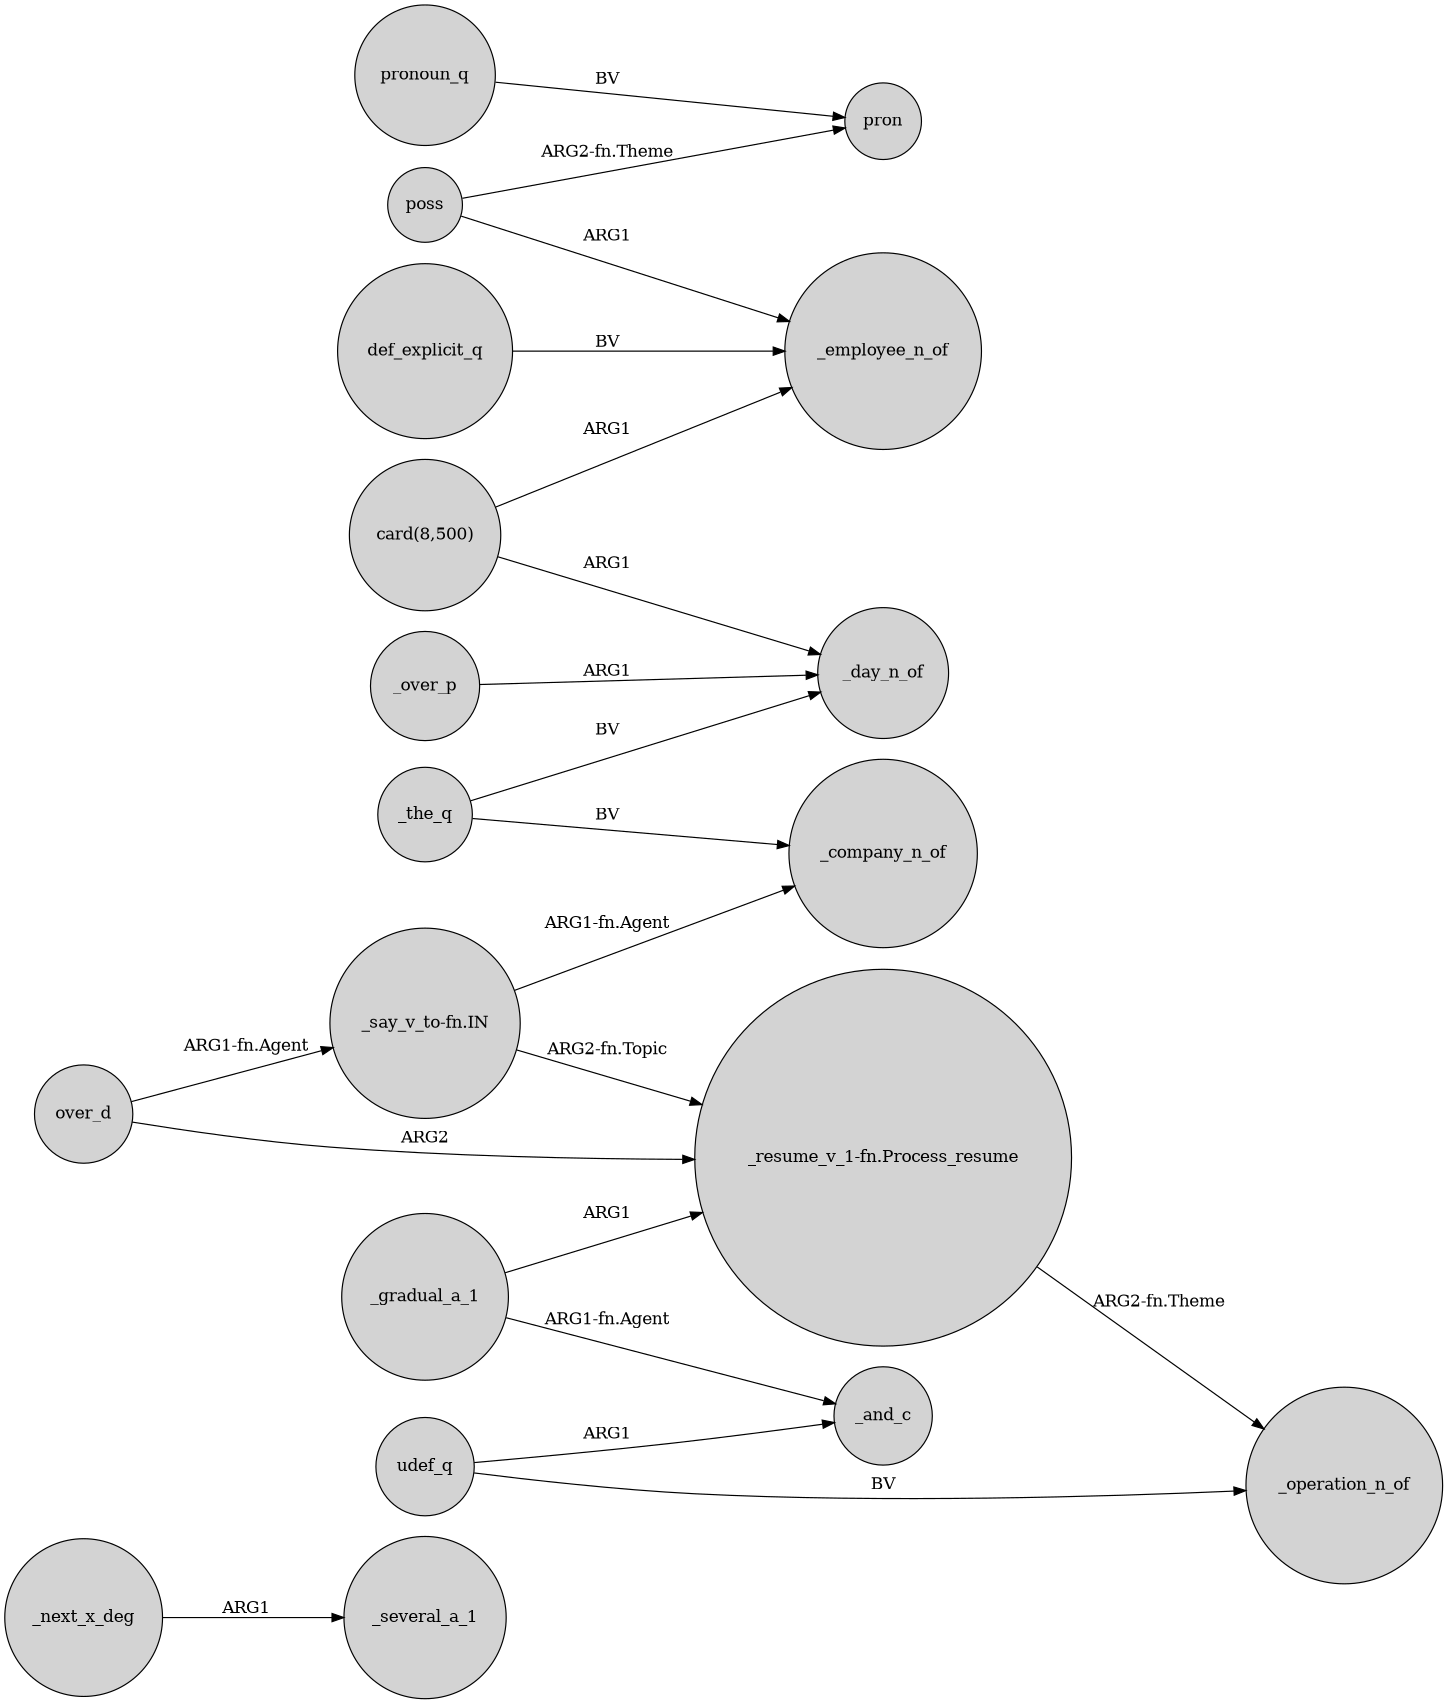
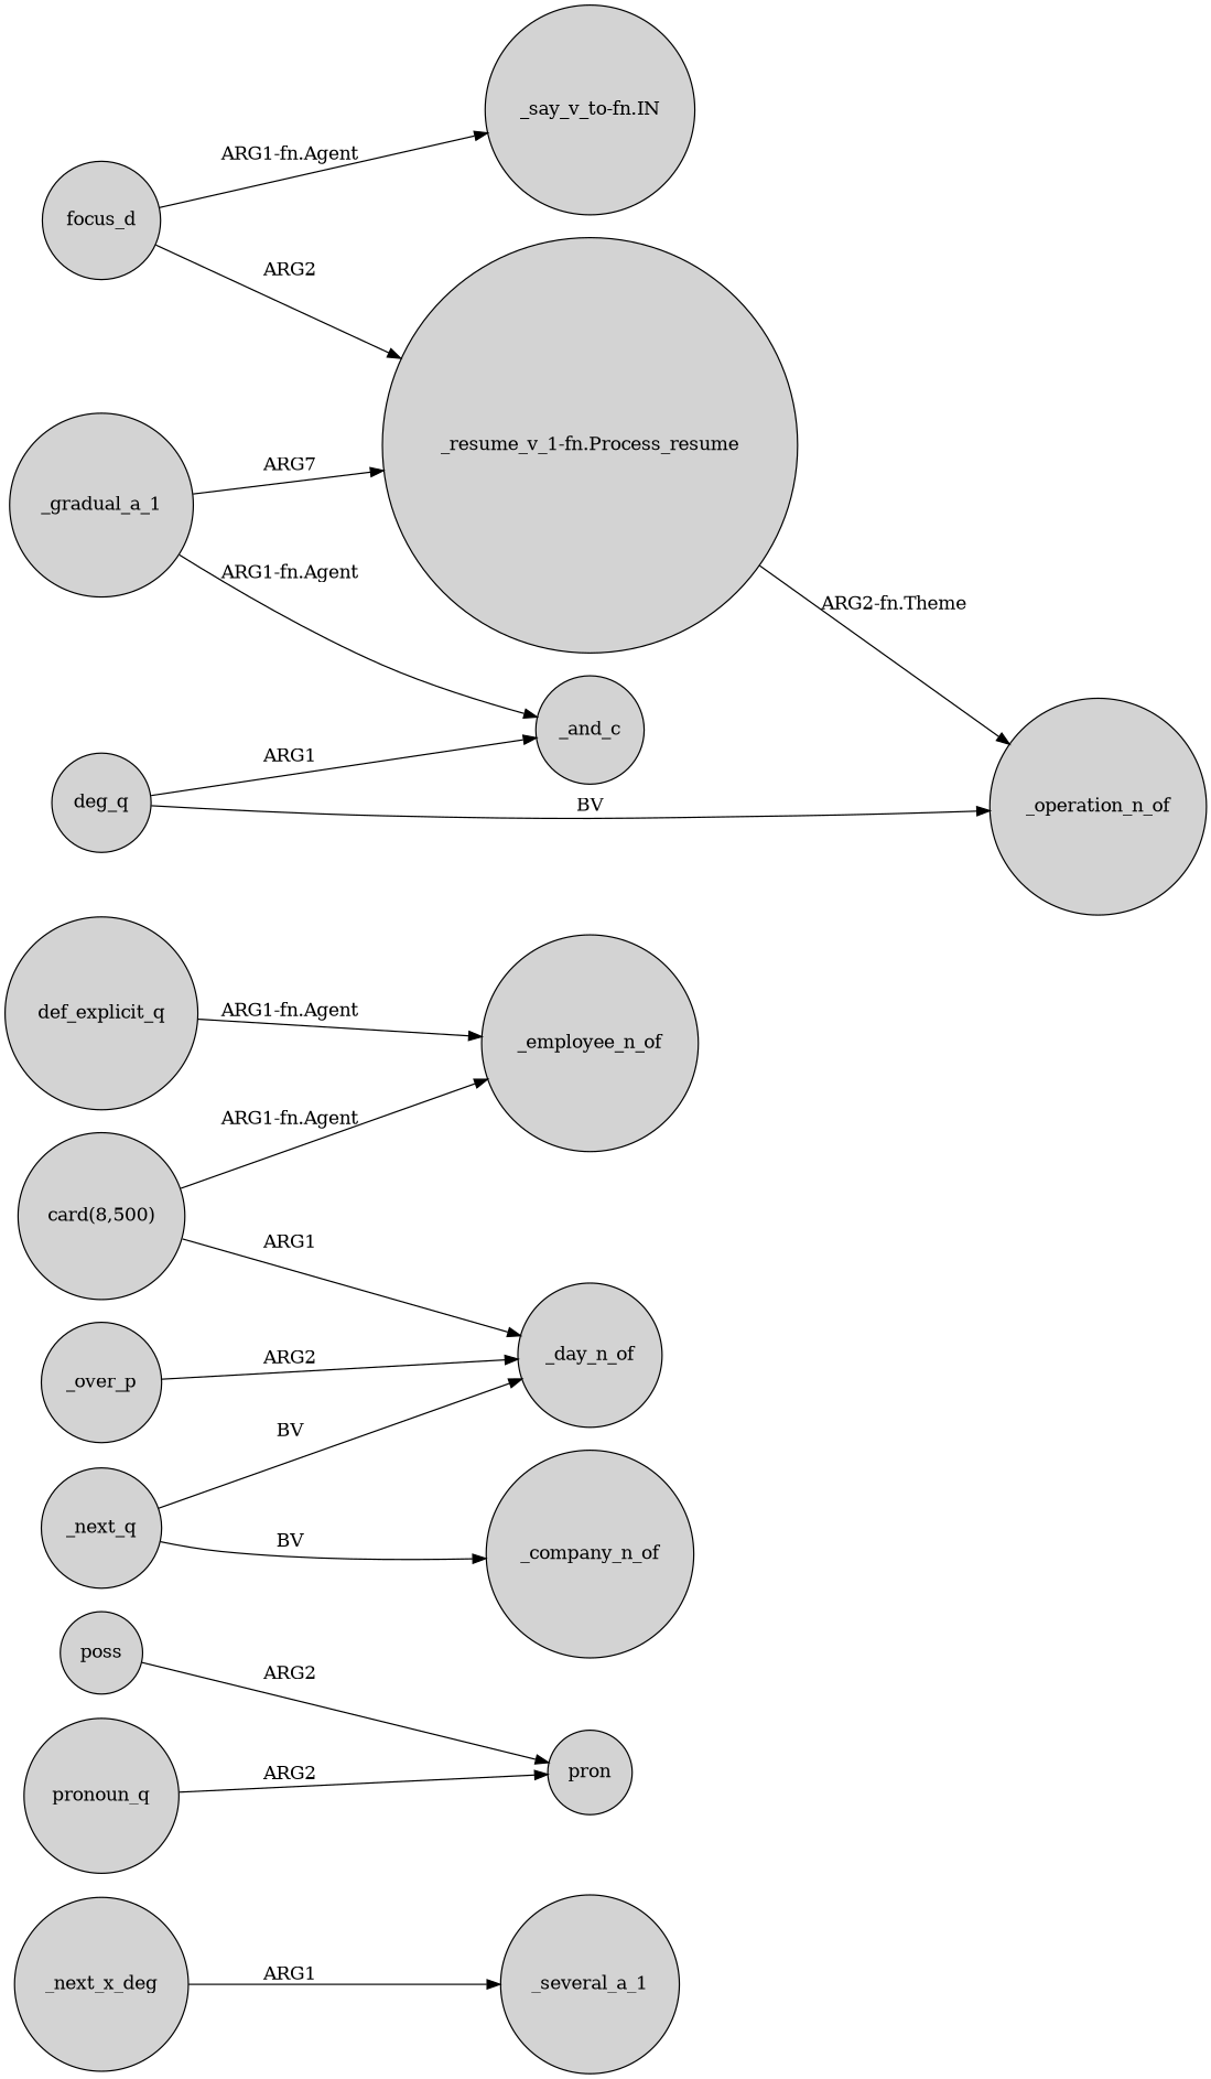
  digraph {
    rankdir=LR
    node [shape=circle style=filled]
    _next_x_deg
    _several_a_1
    poss
    pron
    _employee_n_of
    _gradual_a_1
    "_resume_v_1-fn.Process_resume"
    _and_c
    _operation_n_of
-   _the_q
+   _the_q [label=_next_q]
    _day_n_of
    _company_n_of
    "_say_v_to-fn.IN"
    def_explicit_q
    pronoun_q
    _over_p
    "card(8,500)"
-   focus_d [label=over_d]
-   udef_q
+   focus_d
+   udef_q [label=deg_q]
    _next_x_deg -> _several_a_1 [label=ARG1]
-   poss -> pron [label="ARG2-fn.Theme"]
-   poss -> _employee_n_of [label=ARG1]
-   _gradual_a_1 -> "_resume_v_1-fn.Process_resume" [label=ARG1]
+   poss -> pron [label=ARG2]
+   _gradual_a_1 -> "_resume_v_1-fn.Process_resume" [label=ARG7]
    _gradual_a_1 -> _and_c [label="ARG1-fn.Agent"]
    "_resume_v_1-fn.Process_resume" -> _operation_n_of [label="ARG2-fn.Theme"]
    _the_q -> _day_n_of [label=BV]
    _the_q -> _company_n_of [label=BV]
-   "_say_v_to-fn.IN" -> "_resume_v_1-fn.Process_resume" [label="ARG2-fn.Topic"]
-   "_say_v_to-fn.IN" -> _company_n_of [label="ARG1-fn.Agent"]
-   def_explicit_q -> _employee_n_of [label=BV]
-   pronoun_q -> pron [label=BV]
-   _over_p -> _day_n_of [label=ARG1]
-   "card(8,500)" -> _employee_n_of [label=ARG1]
+   def_explicit_q -> _employee_n_of [label="ARG1-fn.Agent"]
+   pronoun_q -> pron [label=ARG2]
+   _over_p -> _day_n_of [label=ARG2]
+   "card(8,500)" -> _employee_n_of [label="ARG1-fn.Agent"]
    "card(8,500)" -> _day_n_of [label=ARG1]
    focus_d -> "_resume_v_1-fn.Process_resume" [label=ARG2]
    focus_d -> "_say_v_to-fn.IN" [label="ARG1-fn.Agent"]
    udef_q -> _and_c [label=ARG1]
    udef_q -> _operation_n_of [label=BV]
  }
